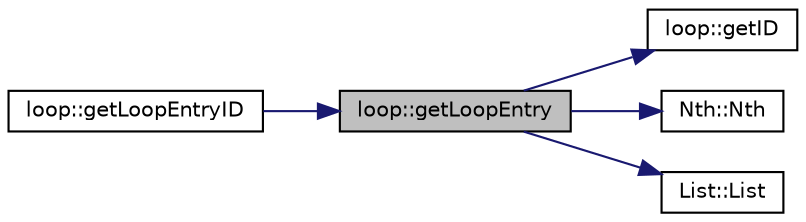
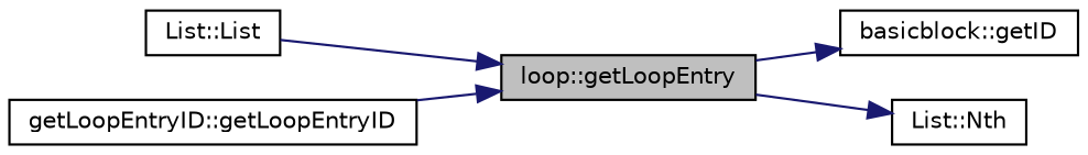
  digraph {
    rankdir=LR
    node [color=black fillcolor=white fontname=Helvetica fontsize=10 shape=record style=filled]
    edge [color=midnightblue fontname=Helvetica fontsize=10 labelfontname=Helvetica labelfontsize=10 style=solid]
    n1 [fillcolor=grey75 fontcolor=black height=0.2 label="loop::getLoopEntry" width=0.4]
-   n2 [height=0.2 label="loop::getID" width=0.4]
-   n3 [height=0.2 label="Nth::Nth" width=0.4]
+   n2 [height=0.2 label="basicblock::getID" width=0.4]
+   n3 [height=0.2 label="List::Nth" width=0.4]
    n4 [height=0.2 label="List::List" width=0.4]
-   n5 [height=0.2 label="loop::getLoopEntryID" width=0.4]
+   n5 [height=0.2 label="getLoopEntryID::getLoopEntryID" width=0.4]
    n1 -> n2
    n1 -> n3
-   n1 -> n4
+   n4 -> n1
    n5 -> n1
  }
